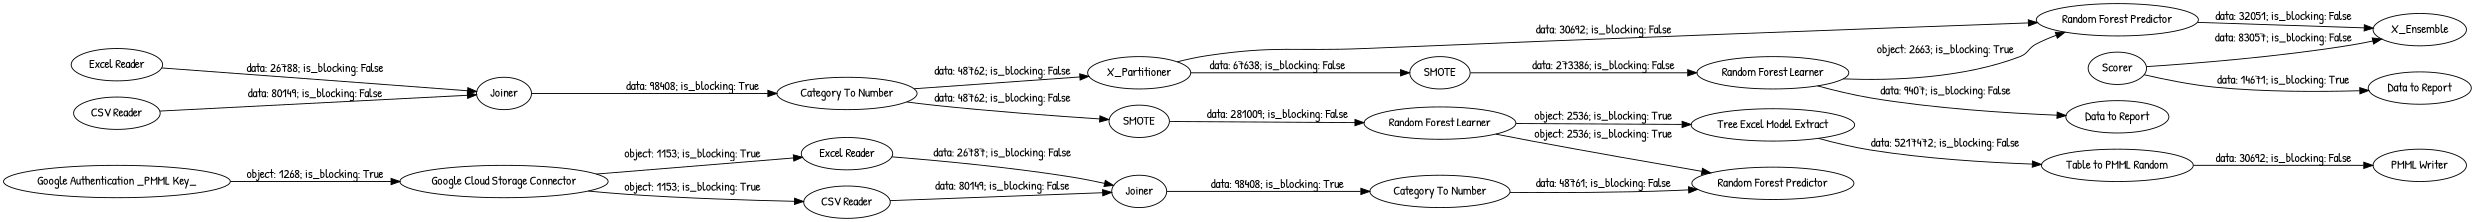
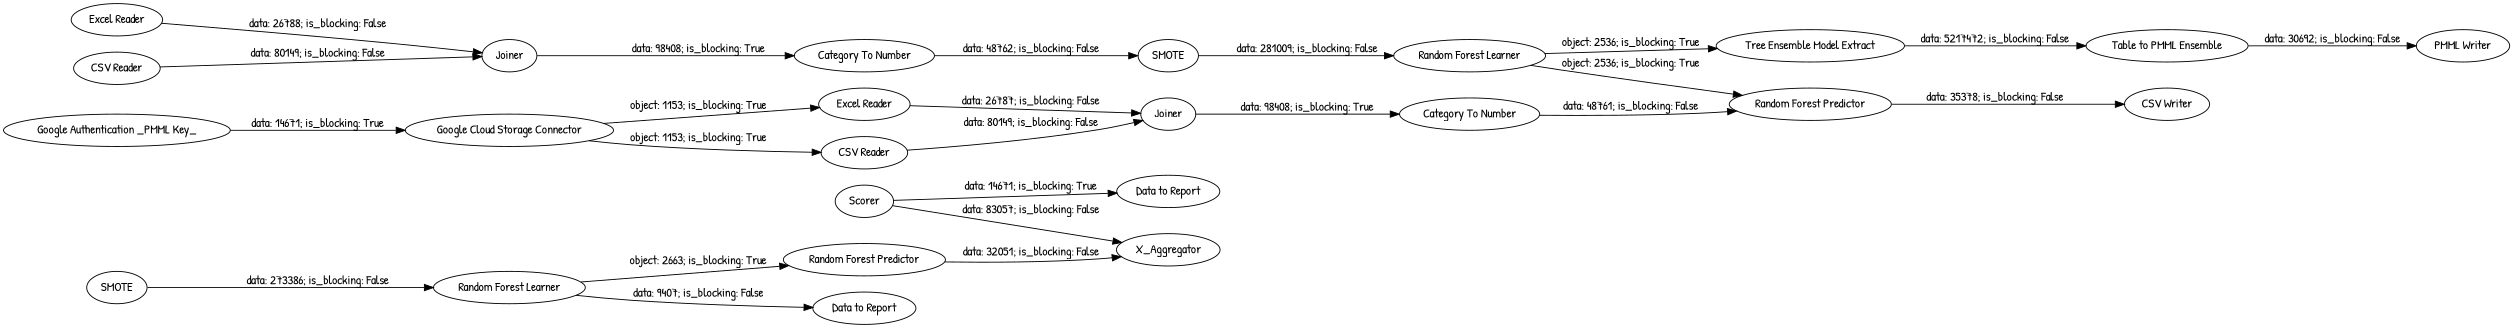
  digraph {
    fontname="Patrick Hand"
    rankdir=LR
    node [fontname="Patrick Hand"]
    edge [fontname="Patrick Hand"]
-   n1 [label=X_Partitioner]
    n2 [label="Random Forest Predictor"]
    n3 [label=SMOTE]
-   n4 [label=X_Ensemble]
+   n4 [label=X_Aggregator]
    n5 [label="Random Forest Learner"]
    n6 [label="Excel Reader"]
    n7 [label=Joiner]
    n8 [label="Category To Number"]
-   n9 [label="Table to PMML Random"]
+   n9 [label="Table to PMML Ensemble"]
    n10 [label="PMML Writer"]
    n11 [label="Excel Reader"]
    n12 [label=Joiner]
    n13 [label="Category To Number"]
    n14 [label=Scorer]
    n15 [label="Data to Report"]
    n16 [label=SMOTE]
    n17 [label="Random Forest Learner"]
    n18 [label="Data to Report"]
-   n19 [label="Tree Excel Model Extract"]
+   n19 [label="Tree Ensemble Model Extract"]
    n20 [label="Random Forest Predictor"]
+   n21 [label="CSV Writer"]
    n22 [label="CSV Reader"]
    n23 [label="CSV Reader"]
    n24 [label="Google Cloud Storage Connector"]
    n25 [label="Google Authentication _PMML Key_"]
-   n1 -> n2 [label="data: 30692; is_blocking: False"]
-   n1 -> n3 [label="data: 67638; is_blocking: False"]
    n2 -> n4 [label="data: 32051; is_blocking: False"]
    n3 -> n5 [label="data: 273386; is_blocking: False"]
    n5 -> n2 [label="object: 2663; is_blocking: True"]
    n5 -> n18 [label="data: 9407; is_blocking: False"]
    n6 -> n7 [label="data: 26787; is_blocking: False"]
    n7 -> n8 [label="data: 98408; is_blocking: True"]
    n8 -> n20 [label="data: 48761; is_blocking: False"]
    n9 -> n10 [label="data: 30692; is_blocking: False"]
    n11 -> n12 [label="data: 26788; is_blocking: False"]
    n12 -> n13 [label="data: 98408; is_blocking: True"]
-   n13 -> n1 [label="data: 48762; is_blocking: False"]
    n13 -> n16 [label="data: 48762; is_blocking: False"]
    n14 -> n4 [label="data: 83057; is_blocking: False"]
    n14 -> n15 [label="data: 14671; is_blocking: True"]
    n16 -> n17 [label="data: 281009; is_blocking: False"]
    n17 -> n19 [label="object: 2536; is_blocking: True"]
    n17 -> n20 [label="object: 2536; is_blocking: True"]
    n19 -> n9 [label="data: 5217472; is_blocking: False"]
+   n20 -> n21 [label="data: 35378; is_blocking: False"]
    n22 -> n12 [label="data: 80149; is_blocking: False"]
    n23 -> n7 [label="data: 80149; is_blocking: False"]
    n24 -> n6 [label="object: 1153; is_blocking: True"]
    n24 -> n23 [label="object: 1153; is_blocking: True"]
-   n25 -> n24 [label="object: 1268; is_blocking: True"]
+   n25 -> n24 [label="data: 14671; is_blocking: True"]
  }
